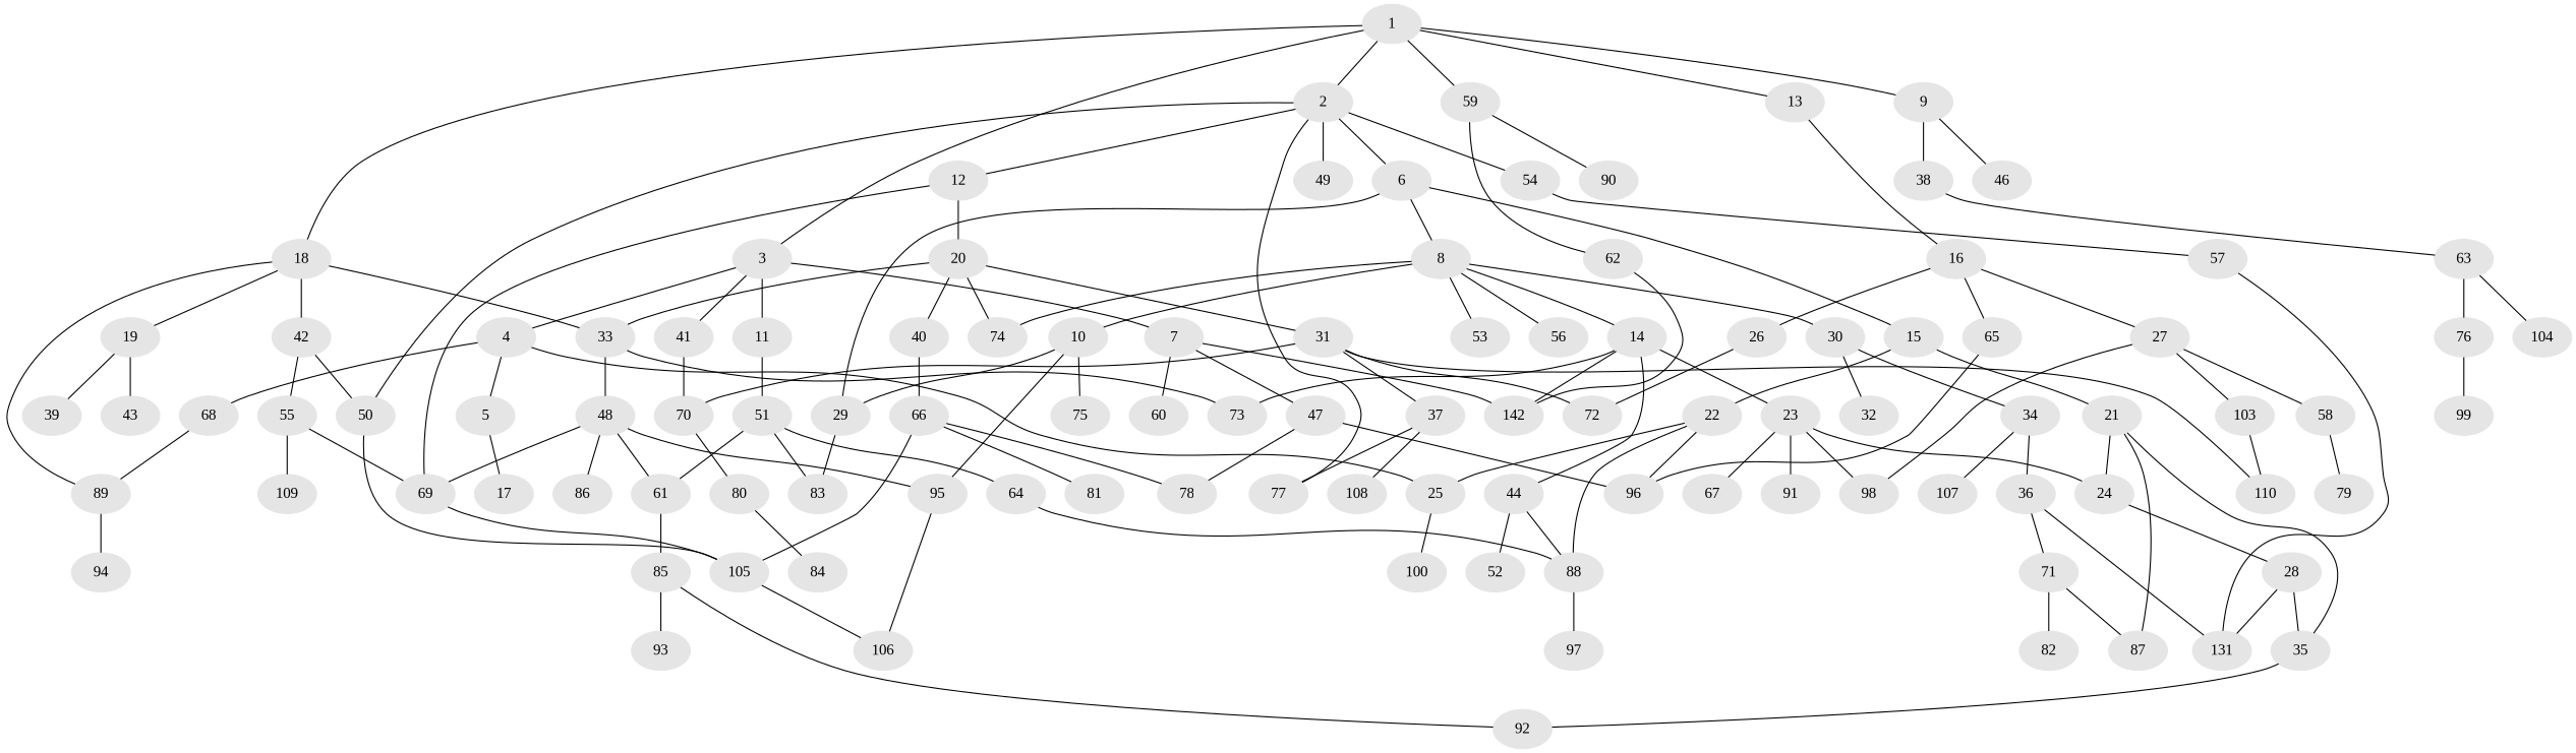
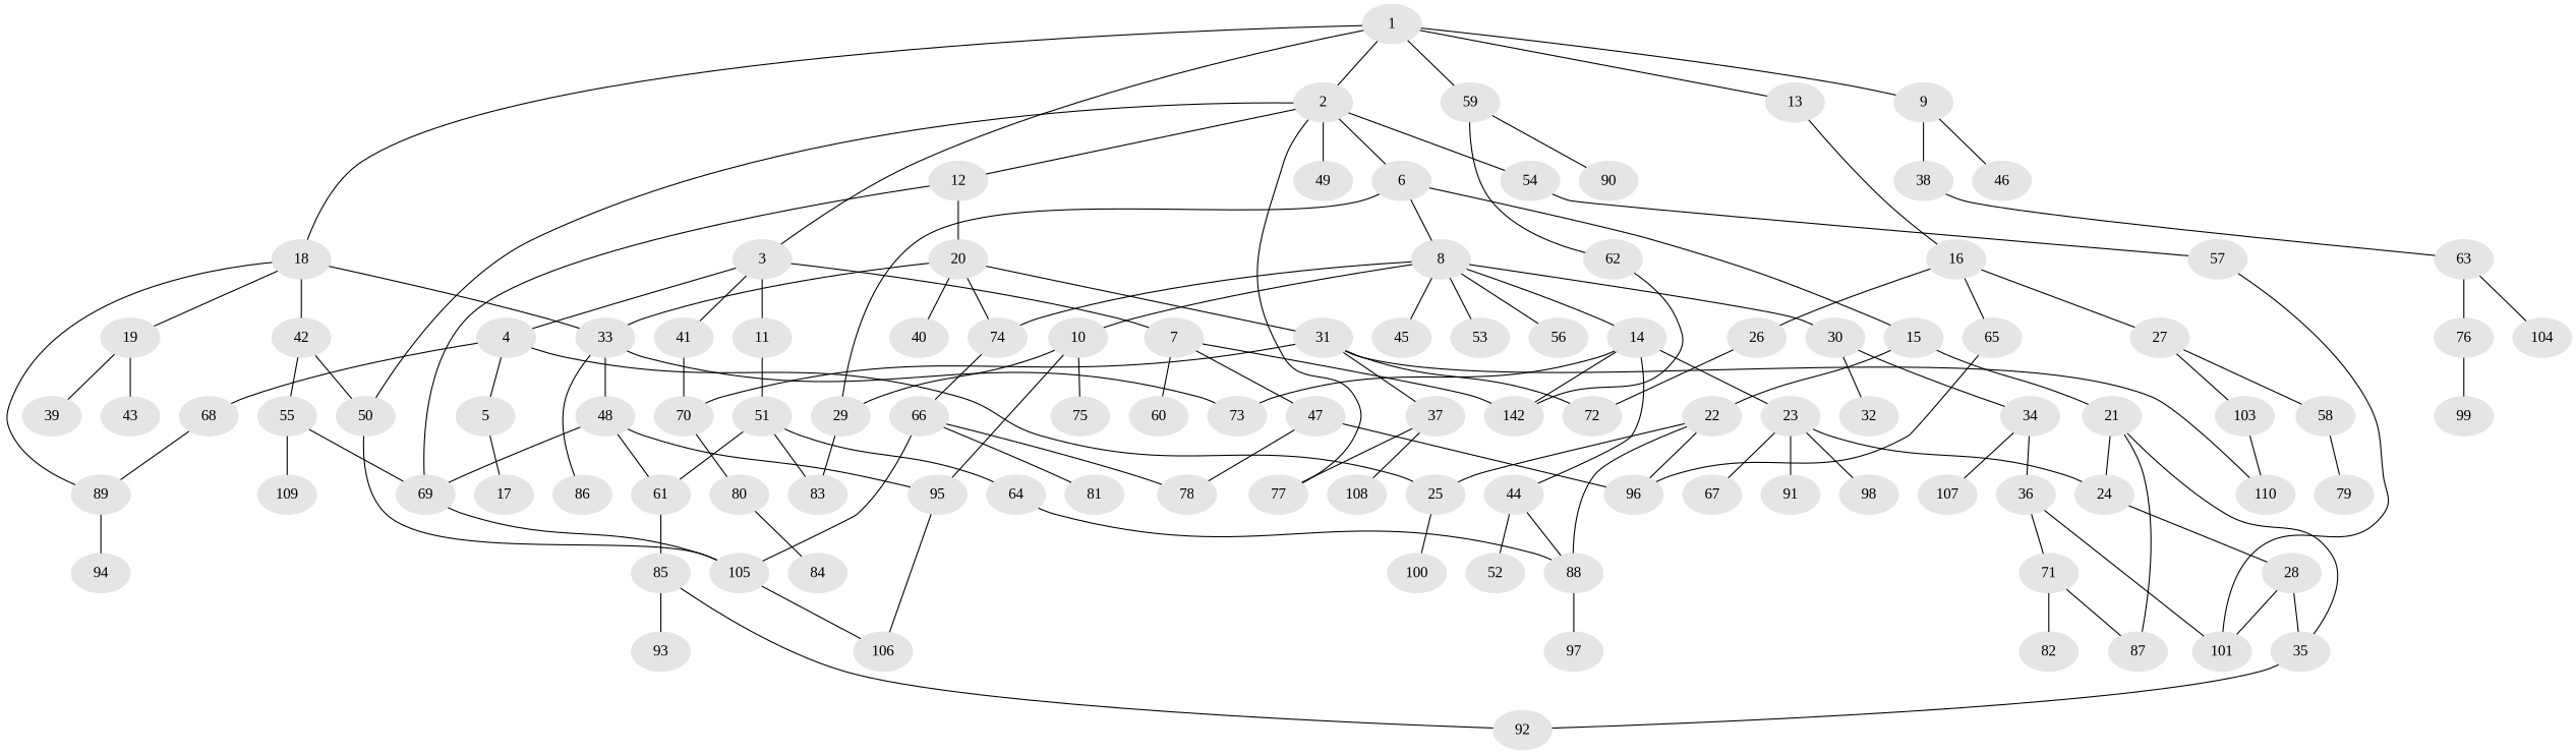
  graph {
    fontname="Liberation Serif"
    node [color=gray90 fontname="Liberation Serif" style=filled]
    edge [fontname="Liberation Serif"]
    1
    2
    3
    9
    13
    18
    59
    6
    12
    49
    50
    54
    77
    4
    7
    11
    41
    38
    46
    16
    19
    33
    42
    89
    62
    90
    8
    15
    29
    20
    69
    105
    57
    5
    25
    68
    47
    60
    n39 [label=142]
    51
    70
    17
    100
    10
    14
    30
+   45
    53
    56
    74
    21
    22
    83
    26
    72
    96
    78
    75
    95
    23
    44
    73
    32
    34
    63
    106
    61
    64
    31
    40
    27
    65
    24
    67
    91
    98
    88
    52
    35
    87
    58
    103
    39
    43
    48
    55
    94
    37
    110
    66
    28
    92
    97
-   101 [label=131]
+   101
    79
    36
    107
    108
    80
    86
    71
    82
    76
    104
    81
    109
    85
    93
    99
    84
    1 -- 2
    1 -- 3
    1 -- 9
    1 -- 13
    1 -- 18
    1 -- 59
    2 -- 6
    2 -- 12
    2 -- 49
    2 -- 50
    2 -- 54
    2 -- 77
    3 -- 4
    3 -- 7
    3 -- 11
    3 -- 41
    9 -- 38
    9 -- 46
    13 -- 16
    18 -- 19
    18 -- 33
    18 -- 42
    18 -- 89
    59 -- 62
    59 -- 90
    6 -- 8
    6 -- 15
    6 -- 29
    12 -- 20
    12 -- 69
    50 -- 105
    54 -- 57
    4 -- 5
    4 -- 25
    4 -- 68
    7 -- 47
    7 -- 60
    7 -- n39
    11 -- 51
    41 -- 70
    38 -- 63
    16 -- 26
    16 -- 27
    16 -- 65
    19 -- 39
    19 -- 43
    33 -- 73
    33 -- 48
    42 -- 50
    42 -- 55
    89 -- 94
    62 -- n39
    8 -- 10
    8 -- 14
    8 -- 30
+   8 -- 45
    8 -- 53
    8 -- 56
    8 -- 74
    15 -- 21
    15 -- 22
    29 -- 83
    20 -- 33
    20 -- 74
    20 -- 31
    20 -- 40
    69 -- 105
    105 -- 106
    57 -- 101
    5 -- 17
    25 -- 100
    68 -- 89
    47 -- 96
    47 -- 78
    51 -- 83
    51 -- 61
    51 -- 64
    70 -- 80
    10 -- 29
    10 -- 75
    10 -- 95
    14 -- n39
    14 -- 23
    14 -- 44
    14 -- 73
    30 -- 32
    30 -- 34
    21 -- 24
    21 -- 35
    21 -- 87
    22 -- 25
    22 -- 96
    22 -- 88
    26 -- 72
    95 -- 106
    23 -- 24
    23 -- 67
    23 -- 91
    23 -- 98
    44 -- 88
    44 -- 52
    34 -- 36
    34 -- 107
    63 -- 76
    63 -- 104
    61 -- 85
    64 -- 88
    31 -- 70
    31 -- 72
    31 -- 37
    31 -- 110
-   40 -- 66
-   27 -- 98
+   74 -- 66
    27 -- 58
    27 -- 103
    65 -- 96
    24 -- 28
    88 -- 97
    35 -- 92
    58 -- 79
    103 -- 110
    48 -- 69
    48 -- 95
    48 -- 61
-   48 -- 86
+   33 -- 86
    55 -- 69
    55 -- 109
    37 -- 77
    37 -- 108
    66 -- 105
    66 -- 78
    66 -- 81
    28 -- 35
    28 -- 101
    36 -- 101
    36 -- 71
    80 -- 84
    71 -- 87
    71 -- 82
    76 -- 99
    85 -- 92
    85 -- 93
  }
